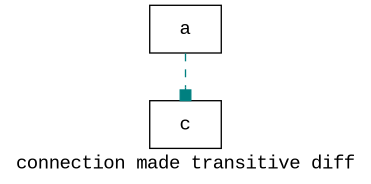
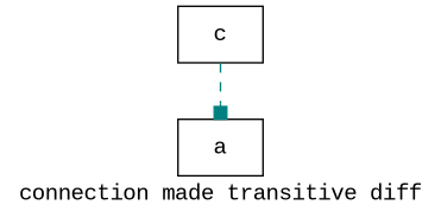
  digraph {
    bgcolor="#ffffff"
    fontcolor="#000000"
    fontname="Courier New"
    label="connection made transitive diff"
    node [color="#000000" fontcolor="#000000" fontname="Courier New" shape=rectangle]
    n1 [label=a]
    n2 [label=c]
-   n1 -> n2 [color=teal style=dashed arrowhead=box]
+   n2 -> n1 [color=teal style=dashed arrowhead=box]
  }
